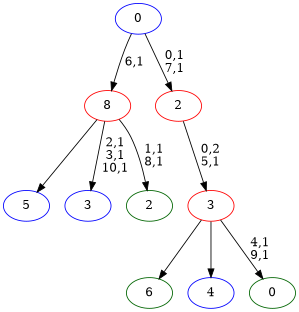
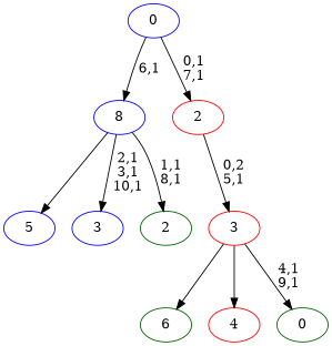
  digraph {
    node [color=blue]
    n1 [color=darkgreen label=6]
    n2 [label=5]
-   n3 [label=4]
+   n3 [color=red label=4]
    n4 [label=3]
    n5 [color=darkgreen label=2]
-   8 [color=red]
+   8
    n7 [color=darkgreen label=0]
    3 [color=red]
    2 [color=red]
    0
    8 -> n2
    8 -> n4 [label="2,1\n3,1\n10,1"]
    8 -> n5 [label="1,1\n8,1"]
    3 -> n1
    3 -> n3
    3 -> n7 [label="4,1\n9,1"]
    2 -> 3 [label="0,2\n5,1"]
    0 -> 8 [label="6,1"]
    0 -> 2 [label="0,1\n7,1"]
  }
